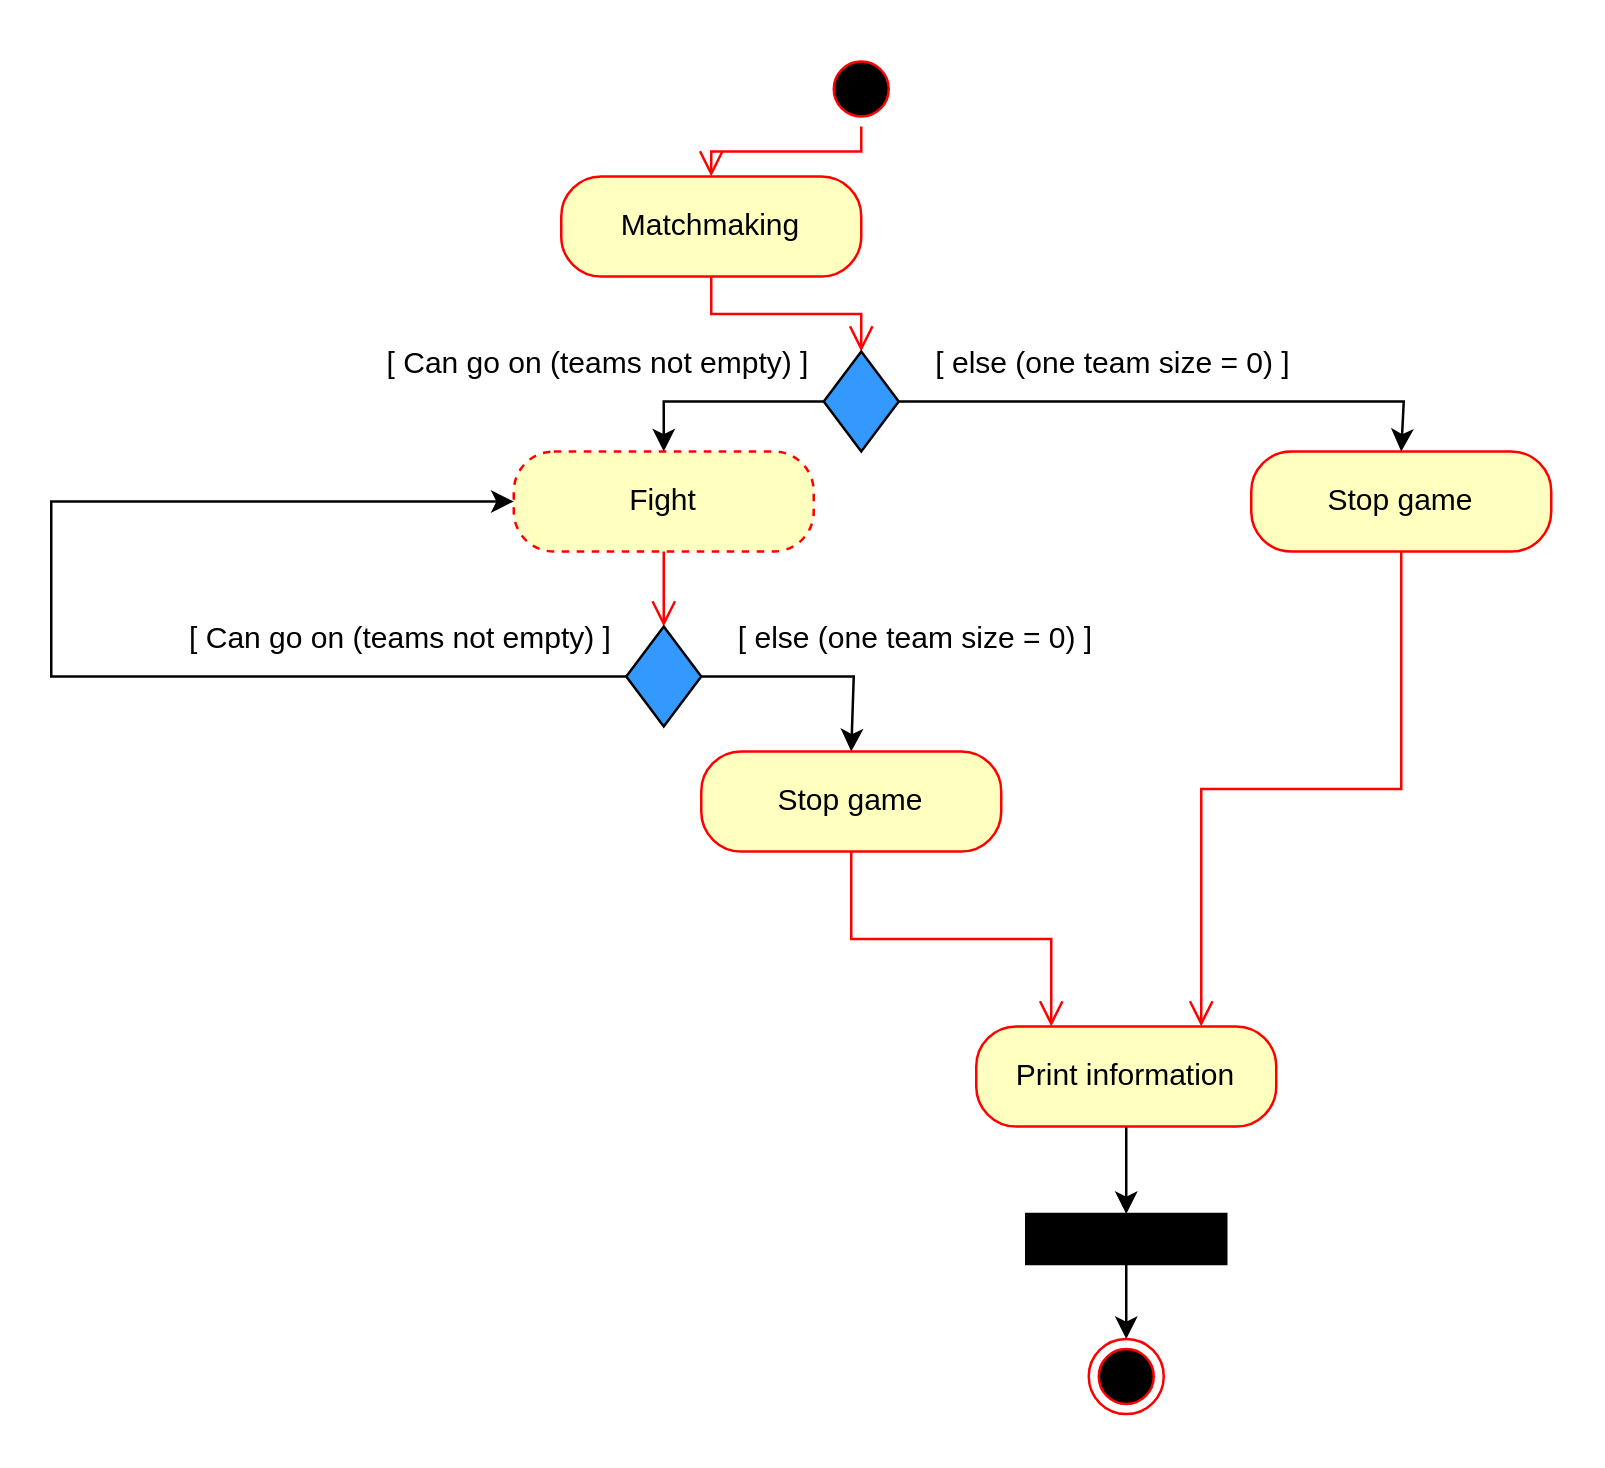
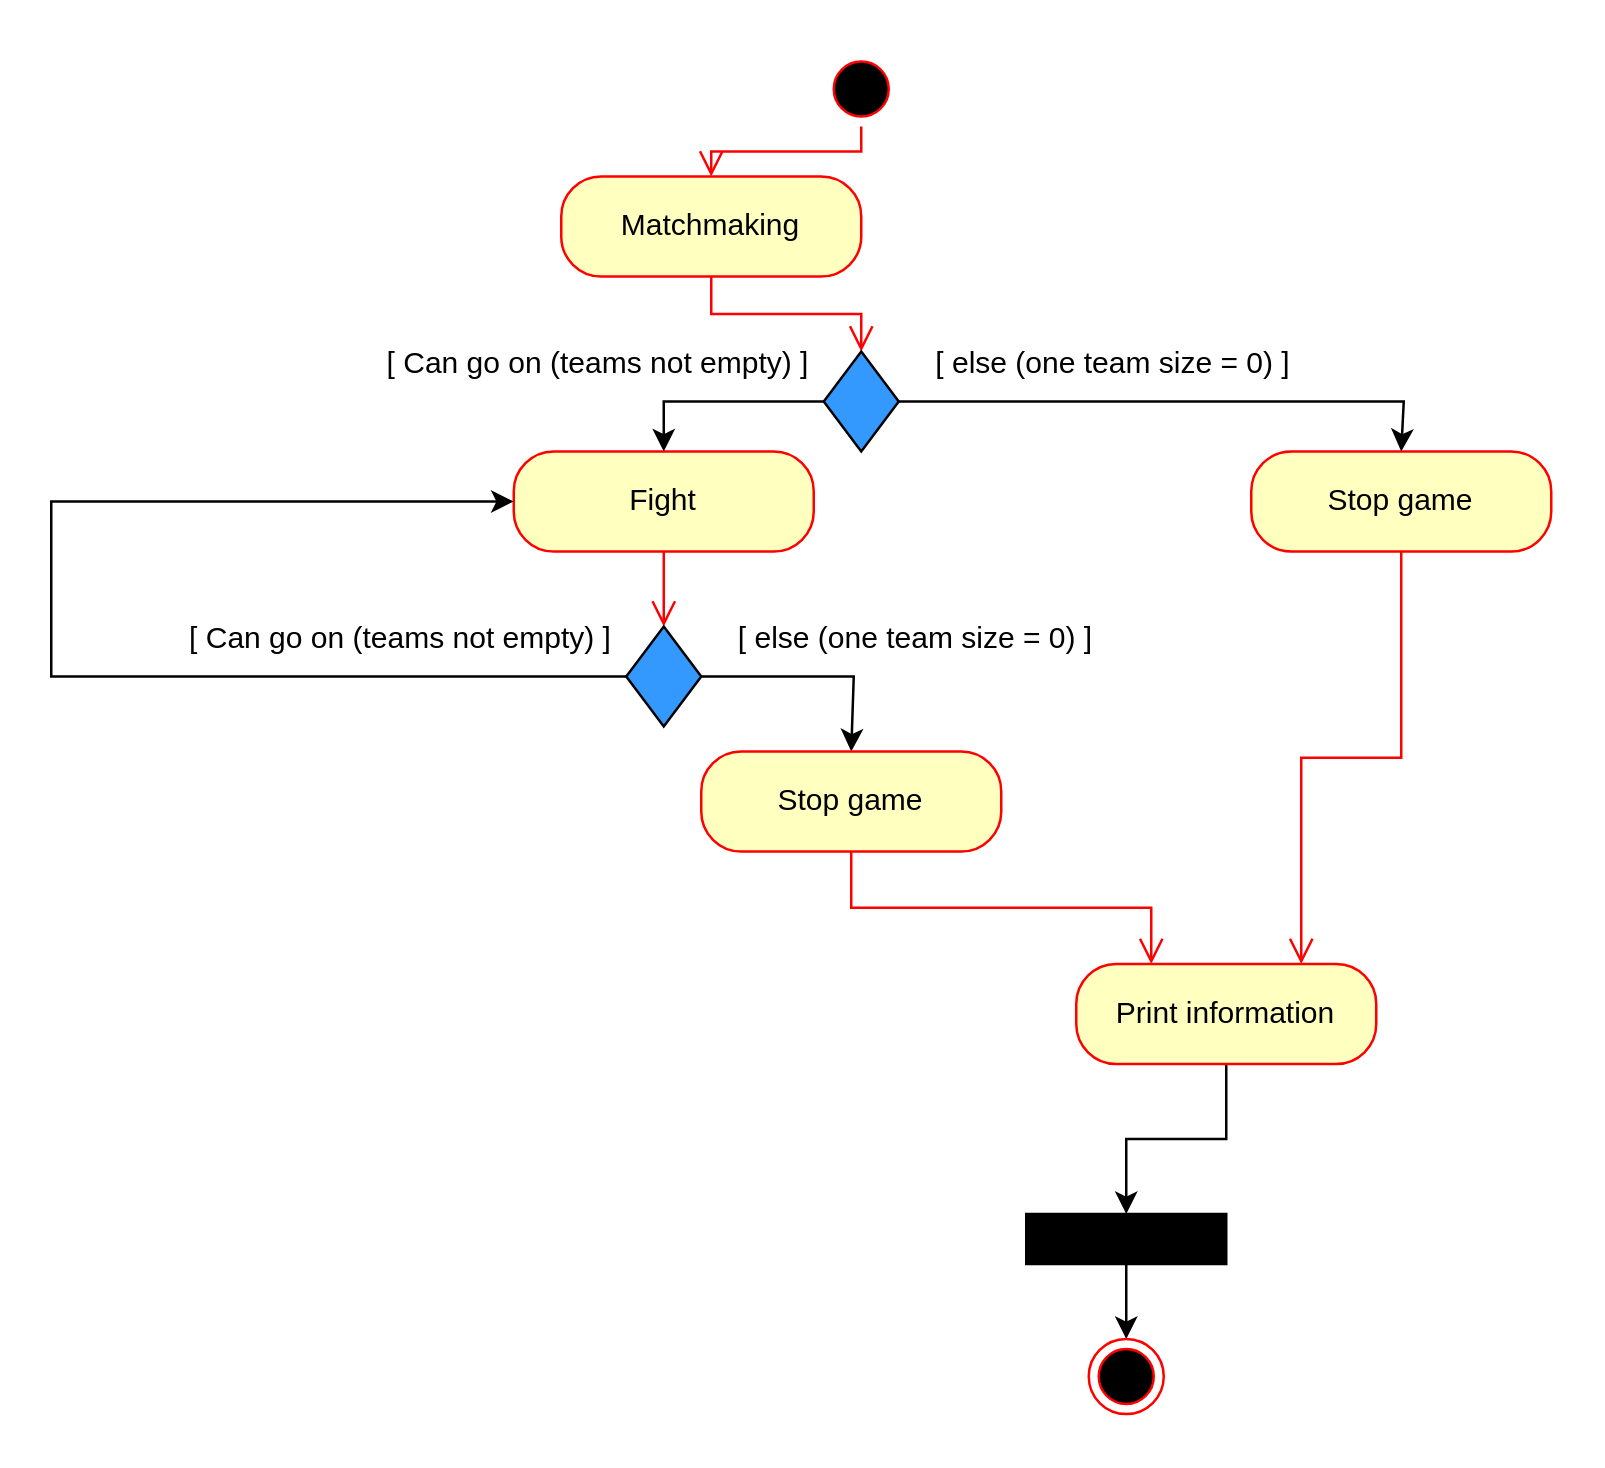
  <mxCell id="0" />
  <mxCell id="1" parent="0" />
  <mxCell id="2" value="" style="ellipse;html=1;shape=startState;fillColor=#000000;strokeColor=#ff0000;" parent="1" vertex="1"><mxGeometry x="329" y="20" width="30" height="30" as="geometry" /></mxCell>
  <mxCell id="3" value="" style="edgeStyle=orthogonalEdgeStyle;html=1;verticalAlign=bottom;endArrow=open;endSize=8;strokeColor=#ff0000;rounded=0;entryX=0.5;entryY=0;entryDx=0;entryDy=0;" parent="1" source="2" target="4" edge="1"><mxGeometry relative="1" as="geometry"><mxPoint x="344" y="110" as="targetPoint" /></mxGeometry></mxCell>
  <mxCell id="4" value="Matchmaking" style="rounded=1;whiteSpace=wrap;html=1;arcSize=40;fontColor=#000000;fillColor=#ffffc0;strokeColor=#ff0000;" parent="1" vertex="1"><mxGeometry x="224" y="70" width="120" height="40" as="geometry" /></mxCell>
  <mxCell id="5" value="" style="edgeStyle=orthogonalEdgeStyle;html=1;verticalAlign=bottom;endArrow=open;endSize=8;strokeColor=#ff0000;rounded=0;entryX=0.5;entryY=0;entryDx=0;entryDy=0;" parent="1" source="4" target="6" edge="1"><mxGeometry relative="1" as="geometry"><mxPoint x="344" y="140" as="targetPoint" /></mxGeometry></mxCell>
  <mxCell id="6" value="" style="rhombus;whiteSpace=wrap;html=1;fillColor=#3399FF;" parent="1" vertex="1"><mxGeometry x="329" y="140" width="30" height="40" as="geometry" /></mxCell>
- <mxCell id="7" value="Fight" style="rounded=1;whiteSpace=wrap;html=1;arcSize=40;fontColor=#000000;fillColor=#ffffc0;strokeColor=#ff0000;dashed=1;" parent="1" vertex="1"><mxGeometry x="205" y="180" width="120" height="40" as="geometry" /></mxCell>
+ <mxCell id="7" value="Fight" style="rounded=1;whiteSpace=wrap;html=1;arcSize=40;fontColor=#000000;fillColor=#ffffc0;strokeColor=#ff0000;" parent="1" vertex="1"><mxGeometry x="205" y="180" width="120" height="40" as="geometry" /></mxCell>
  <mxCell id="8" value="" style="edgeStyle=orthogonalEdgeStyle;html=1;verticalAlign=bottom;endArrow=open;endSize=8;strokeColor=#ff0000;rounded=0;entryX=0.5;entryY=0;entryDx=0;entryDy=0;" parent="1" source="7" target="15" edge="1"><mxGeometry relative="1" as="geometry"><mxPoint x="269" y="280" as="targetPoint" /></mxGeometry></mxCell>
  <mxCell id="9" value="Stop game" style="rounded=1;whiteSpace=wrap;html=1;arcSize=40;fontColor=#000000;fillColor=#ffffc0;strokeColor=#ff0000;" parent="1" vertex="1"><mxGeometry x="500" y="180" width="120" height="40" as="geometry" /></mxCell>
  <mxCell id="10" value="" style="edgeStyle=orthogonalEdgeStyle;html=1;verticalAlign=bottom;endArrow=open;endSize=8;strokeColor=#ff0000;rounded=0;exitX=0.5;exitY=1;exitDx=0;exitDy=0;entryX=0.75;entryY=0;entryDx=0;entryDy=0;" parent="1" source="9" target="26" edge="1"><mxGeometry relative="1" as="geometry"><mxPoint x="470" y="400" as="targetPoint" /></mxGeometry></mxCell>
  <mxCell id="11" value="[ Can go on (teams not empty) ]" style="text;html=1;strokeColor=none;fillColor=none;align=center;verticalAlign=middle;whiteSpace=wrap;rounded=0;" parent="1" vertex="1"><mxGeometry x="149" y="130" width="180" height="30" as="geometry" /></mxCell>
  <mxCell id="12" value="[ else (one team size = 0) ]" style="text;html=1;strokeColor=none;fillColor=none;align=center;verticalAlign=middle;whiteSpace=wrap;rounded=0;" parent="1" vertex="1"><mxGeometry x="370" y="130" width="150" height="30" as="geometry" /></mxCell>
  <mxCell id="13" value="" style="endArrow=classic;html=1;rounded=0;exitX=0;exitY=0.5;exitDx=0;exitDy=0;entryX=0.5;entryY=0;entryDx=0;entryDy=0;" parent="1" source="6" target="7" edge="1"><mxGeometry width="50" height="50" relative="1" as="geometry"><mxPoint x="320" y="300" as="sourcePoint" /><mxPoint x="370" y="250" as="targetPoint" /><Array as="points"><mxPoint x="265" y="160" /></Array></mxGeometry></mxCell>
  <mxCell id="14" value="" style="endArrow=classic;html=1;rounded=0;exitX=1;exitY=0.5;exitDx=0;exitDy=0;entryX=0.5;entryY=0;entryDx=0;entryDy=0;" parent="1" source="6" target="9" edge="1"><mxGeometry width="50" height="50" relative="1" as="geometry"><mxPoint x="500" y="160" as="sourcePoint" /><mxPoint x="511" y="250" as="targetPoint" /><Array as="points"><mxPoint x="561" y="160" /></Array></mxGeometry></mxCell>
  <mxCell id="15" value="" style="rhombus;whiteSpace=wrap;html=1;fillColor=#3399FF;" parent="1" vertex="1"><mxGeometry x="250" y="250" width="30" height="40" as="geometry" /></mxCell>
  <mxCell id="16" value="[ Can go on (teams not empty) ]" style="text;html=1;strokeColor=none;fillColor=none;align=center;verticalAlign=middle;whiteSpace=wrap;rounded=0;" parent="1" vertex="1"><mxGeometry x="70" y="240" width="180" height="30" as="geometry" /></mxCell>
  <mxCell id="17" value="[ else (one team size = 0) ]" style="text;html=1;strokeColor=none;fillColor=none;align=center;verticalAlign=middle;whiteSpace=wrap;rounded=0;" parent="1" vertex="1"><mxGeometry x="291" y="240" width="150" height="30" as="geometry" /></mxCell>
  <mxCell id="18" value="" style="endArrow=classic;html=1;rounded=0;exitX=0;exitY=0.5;exitDx=0;exitDy=0;entryX=0;entryY=0.5;entryDx=0;entryDy=0;" parent="1" source="15" target="7" edge="1"><mxGeometry width="50" height="50" relative="1" as="geometry"><mxPoint x="241" y="410" as="sourcePoint" /><mxPoint x="190" y="290" as="targetPoint" /><Array as="points"><mxPoint x="20" y="270" /><mxPoint x="20" y="200" /></Array></mxGeometry></mxCell>
  <mxCell id="19" value="" style="endArrow=classic;html=1;rounded=0;exitX=1;exitY=0.5;exitDx=0;exitDy=0;entryX=0.5;entryY=0;entryDx=0;entryDy=0;" parent="1" source="15" target="20" edge="1"><mxGeometry width="50" height="50" relative="1" as="geometry"><mxPoint x="241" y="410" as="sourcePoint" /><mxPoint x="340" y="290" as="targetPoint" /><Array as="points"><mxPoint x="341" y="270" /></Array></mxGeometry></mxCell>
  <mxCell id="20" value="Stop game" style="rounded=1;whiteSpace=wrap;html=1;arcSize=40;fontColor=#000000;fillColor=#ffffc0;strokeColor=#ff0000;" parent="1" vertex="1"><mxGeometry x="280" y="300" width="120" height="40" as="geometry" /></mxCell>
  <mxCell id="21" value="" style="edgeStyle=orthogonalEdgeStyle;html=1;verticalAlign=bottom;endArrow=open;endSize=8;strokeColor=#ff0000;rounded=0;exitX=0.5;exitY=1;exitDx=0;exitDy=0;entryX=0.25;entryY=0;entryDx=0;entryDy=0;" parent="1" source="20" target="26" edge="1"><mxGeometry relative="1" as="geometry"><mxPoint x="430" y="400" as="targetPoint" /></mxGeometry></mxCell>
  <mxCell id="22" style="edgeStyle=orthogonalEdgeStyle;rounded=0;orthogonalLoop=1;jettySize=auto;html=1;entryX=0.5;entryY=0;entryDx=0;entryDy=0;" parent="1" source="23" target="24" edge="1"><mxGeometry relative="1" as="geometry" /></mxCell>
  <mxCell id="23" value="" style="rounded=0;whiteSpace=wrap;html=1;fillColor=#000000;" parent="1" vertex="1"><mxGeometry x="410" y="485" width="80" height="20" as="geometry" /></mxCell>
  <mxCell id="24" value="" style="ellipse;html=1;shape=endState;fillColor=#000000;strokeColor=#ff0000;" parent="1" vertex="1"><mxGeometry x="435" y="535" width="30" height="30" as="geometry" /></mxCell>
  <mxCell id="25" style="edgeStyle=orthogonalEdgeStyle;rounded=0;orthogonalLoop=1;jettySize=auto;html=1;exitX=0.5;exitY=1;exitDx=0;exitDy=0;entryX=0.5;entryY=0;entryDx=0;entryDy=0;" edge="1" parent="1" source="26" target="23"><mxGeometry relative="1" as="geometry" /></mxCell>
- <mxCell id="26" value="Print information" style="rounded=1;whiteSpace=wrap;html=1;arcSize=40;fontColor=#000000;fillColor=#ffffc0;strokeColor=#ff0000;" vertex="1" parent="1"><mxGeometry x="390" y="410" width="120" height="40" as="geometry" /></mxCell>
+ <mxCell id="26" value="Print information" style="rounded=1;whiteSpace=wrap;html=1;arcSize=40;fontColor=#000000;fillColor=#ffffc0;strokeColor=#ff0000;" vertex="1" parent="1"><mxGeometry x="430" y="385" width="120" height="40" as="geometry" /></mxCell>
